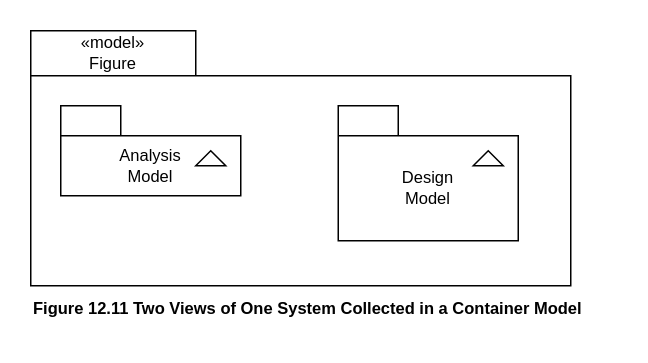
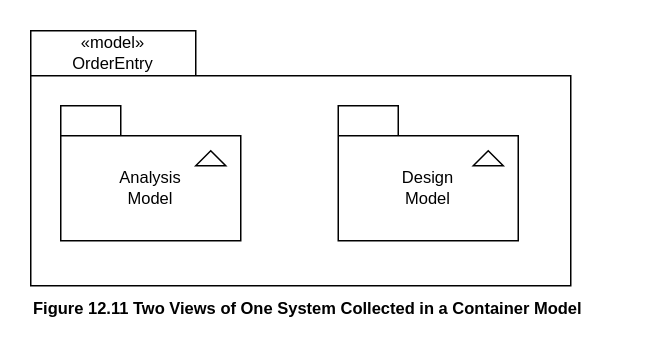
  <mxCell id="0" />
  <mxCell id="1" parent="0" />
- <mxCell id="2" value="&lt;span style=&quot;font-weight: normal;&quot;&gt;«model»&lt;br&gt;Figure&lt;/span&gt;" style="shape=folder;fontStyle=1;tabWidth=110;tabHeight=30;tabPosition=left;html=1;boundedLbl=1;labelInHeader=1;container=1;collapsible=0;whiteSpace=wrap;fontFamily=Helvetica;fontSize=11;fontColor=default;" vertex="1" parent="1"><mxGeometry width="360" height="170" as="geometry" x="20" y="20" /></mxCell>
+ <mxCell id="2" value="&lt;span style=&quot;font-weight: normal;&quot;&gt;«model»&lt;br&gt;OrderEntry&lt;/span&gt;" style="shape=folder;fontStyle=1;tabWidth=110;tabHeight=30;tabPosition=left;html=1;boundedLbl=1;labelInHeader=1;container=1;collapsible=0;whiteSpace=wrap;fontFamily=Helvetica;fontSize=11;fontColor=default;" vertex="1" parent="1"><mxGeometry width="360" height="170" as="geometry" x="20" y="20" /></mxCell>
  <mxCell id="3" value="" style="html=1;strokeColor=none;resizeWidth=1;resizeHeight=1;fillColor=none;part=1;connectable=0;allowArrows=0;deletable=0;whiteSpace=wrap;fontFamily=Helvetica;fontSize=11;fontColor=default;" vertex="1" parent="2"><mxGeometry width="360" height="149.6" relative="1" as="geometry"><mxPoint y="30" as="offset" /></mxGeometry></mxCell>
- <mxCell id="4" value="&lt;span style=&quot;font-weight: normal;&quot;&gt;Analysis&lt;br&gt;Model&lt;/span&gt;" style="shape=folder;fontStyle=1;tabWidth=40;tabHeight=20;tabPosition=left;html=1;boundedLbl=1;folderSymbol=triangle;whiteSpace=wrap;fontFamily=Helvetica;fontSize=11;fontColor=default;" vertex="1" parent="2"><mxGeometry x="20" y="50" width="120" height="60" as="geometry" /></mxCell>
+ <mxCell id="4" value="&lt;span style=&quot;font-weight: normal;&quot;&gt;Analysis&lt;br&gt;Model&lt;/span&gt;" style="shape=folder;fontStyle=1;tabWidth=40;tabHeight=20;tabPosition=left;html=1;boundedLbl=1;folderSymbol=triangle;whiteSpace=wrap;fontFamily=Helvetica;fontSize=11;fontColor=default;" vertex="1" parent="2"><mxGeometry x="20" y="50" width="120" height="90" as="geometry" /></mxCell>
  <mxCell id="5" value="&lt;span style=&quot;font-weight: normal;&quot;&gt;Design&lt;br&gt;Model&lt;/span&gt;" style="shape=folder;fontStyle=1;tabWidth=40;tabHeight=20;tabPosition=left;html=1;boundedLbl=1;folderSymbol=triangle;whiteSpace=wrap;fontFamily=Helvetica;fontSize=11;fontColor=default;" vertex="1" parent="2"><mxGeometry x="205" y="50" width="120" height="90" as="geometry" /></mxCell>
  <mxCell id="6" value="&lt;b&gt;Figure 12.11 Two Views of One System Collected in a Container Model&lt;/b&gt;" style="text;html=1;align=left;verticalAlign=middle;resizable=0;points=[];autosize=1;strokeColor=none;fillColor=none;fontSize=11;fontFamily=Helvetica;fontColor=default;" vertex="1" parent="1"><mxGeometry y="190" width="390" height="30" as="geometry" x="20" /></mxCell>
